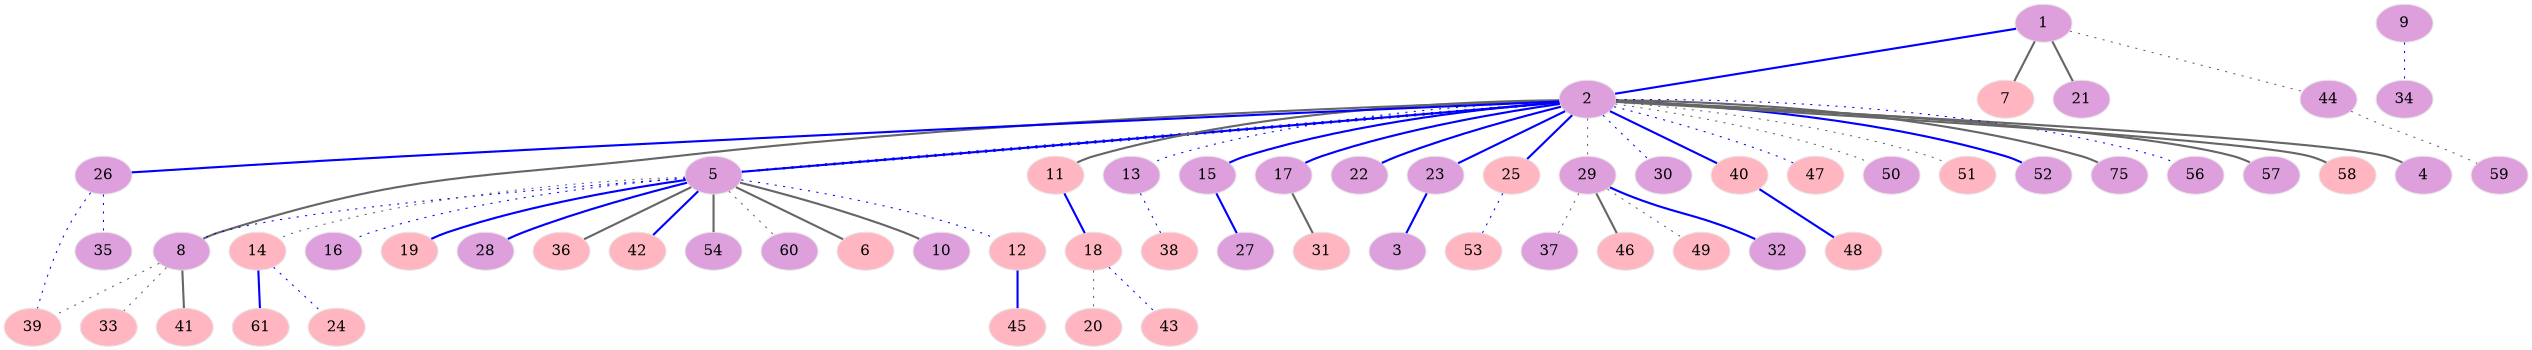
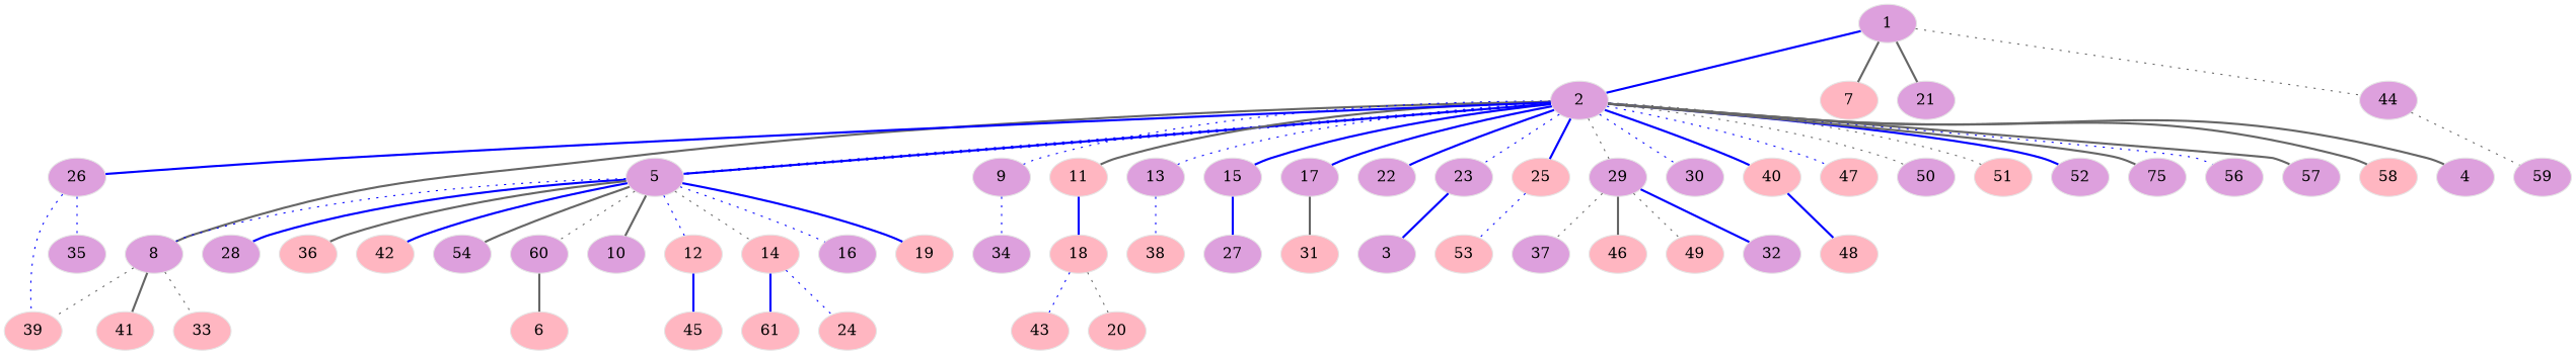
  graph {
    node [color=gray90 fillcolor=plum style=filled]
    edge [color=blue style=bold]
    1
    2
    7 [fillcolor=lightpink]
    21
    44
    4
    5
    8
    9
    11 [fillcolor=lightpink]
    13
    15
    17
    22
    23
    25 [fillcolor=lightpink]
    26
    29
    30
    40 [fillcolor=lightpink]
    47 [fillcolor=lightpink]
    50
    51 [fillcolor=lightpink]
    52
    n25 [label=75]
    56
    57
    58 [fillcolor=lightpink]
    59
    6 [fillcolor=lightpink]
    10
    12 [fillcolor=lightpink]
    14 [fillcolor=lightpink]
    16
    19 [fillcolor=lightpink]
    28
    36 [fillcolor=lightpink]
    42 [fillcolor=lightpink]
    54
    60
    33 [fillcolor=lightpink]
    39 [fillcolor=lightpink]
    41 [fillcolor=lightpink]
    34
    18 [fillcolor=lightpink]
    38 [fillcolor=lightpink]
    27
    31 [fillcolor=lightpink]
    3
    53 [fillcolor=lightpink]
    35
    32
    37
    46 [fillcolor=lightpink]
    49 [fillcolor=lightpink]
    48 [fillcolor=lightpink]
    45 [fillcolor=lightpink]
    24 [fillcolor=lightpink]
    61 [fillcolor=lightpink]
    20 [fillcolor=lightpink]
    43 [fillcolor=lightpink]
    1 -- 2
    1 -- 7 [color=gray40]
    1 -- 21 [color=gray40]
    1 -- 44 [color=gray40 style=dotted]
    2 -- 4 [color=gray40]
    2 -- 5 [style=dotted]
    2 -- 5
    2 -- 5 [style=dotted]
    2 -- 8 [color=gray40]
+   2 -- 9 [style=dotted]
    2 -- 11 [color=gray40]
    2 -- 13 [style=dotted]
    2 -- 15
    2 -- 17
    2 -- 22
-   2 -- 23
+   2 -- 23 [style=dotted]
    2 -- 25
    2 -- 26
    2 -- 29 [color=gray40 style=dotted]
    2 -- 30 [style=dotted]
    2 -- 40
    2 -- 47 [style=dotted]
    2 -- 50 [color=gray40 style=dotted]
    2 -- 51 [color=gray40 style=dotted]
    2 -- 52
    2 -- n25 [color=gray40]
    2 -- 56 [style=dotted]
    2 -- 57 [color=gray40]
    2 -- 58 [color=gray40]
    44 -- 59 [color=gray40 style=dotted]
    5 -- 8 [style=dotted]
-   5 -- 6 [color=gray40]
+   60 -- 6 [color=gray40]
    5 -- 10 [color=gray40]
    5 -- 12 [style=dotted]
    5 -- 14 [color=gray40 style=dotted]
    5 -- 16 [style=dotted]
    5 -- 19
    5 -- 28
    5 -- 36 [color=gray40]
    5 -- 42
    5 -- 54 [color=gray40]
    5 -- 60 [color=gray40 style=dotted]
    8 -- 33 [color=gray40 style=dotted]
    8 -- 39 [color=gray40 style=dotted]
    8 -- 41 [color=gray40]
    9 -- 34 [style=dotted]
    11 -- 18
    13 -- 38 [style=dotted]
    15 -- 27
    17 -- 31 [color=gray40]
    23 -- 3
    25 -- 53 [style=dotted]
    26 -- 39 [style=dotted]
    26 -- 35 [style=dotted]
    29 -- 32
    29 -- 37 [color=gray40 style=dotted]
    29 -- 46 [color=gray40]
    29 -- 49 [color=gray40 style=dotted]
    40 -- 48
    12 -- 45
    14 -- 24 [style=dotted]
    14 -- 61
    18 -- 20 [color=gray40 style=dotted]
    18 -- 43 [style=dotted]
  }
